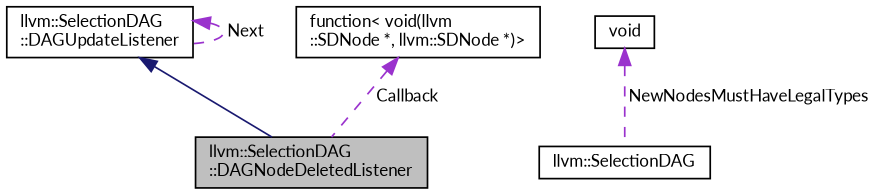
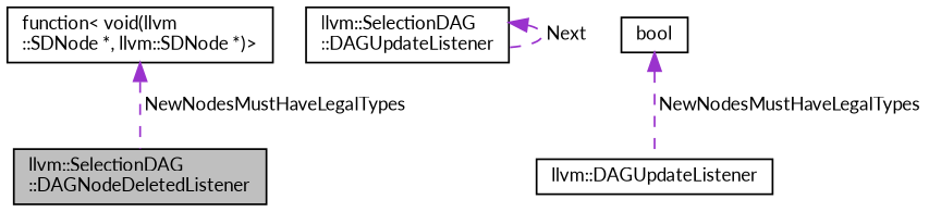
  digraph {
    fontname=Lato
    rankdir=TB
    node [color=black fontname=Lato fontsize=10 shape=box]
    edge [color=darkorchid3 dir=back fontname=Lato fontsize=10 labelfontname=Helvetica labelfontsize=10 style=dashed]
    n1 [fillcolor=grey75 fontcolor=black height=0.2 label="llvm::SelectionDAG\l::DAGNodeDeletedListener" style=filled width=0.4]
    n2 [height=0.2 label="llvm::SelectionDAG\l::DAGUpdateListener" width=0.4]
-   n3 [height=0.2 label="llvm::SelectionDAG" width=0.4]
-   n4 [height=0.2 label=void width=0.4]
+   n3 [height=0.2 label="llvm::DAGUpdateListener" width=0.4]
+   n4 [height=0.2 label=bool width=0.4]
    n5 [height=0.2 label="function\< void(llvm\l::SDNode *, llvm::SDNode *)\>" width=0.4]
-   n2 -> n1 [color=midnightblue style=solid]
    n2 -> n2 [label=" Next"]
    n4 -> n3 [label=" NewNodesMustHaveLegalTypes"]
-   n5 -> n1 [label=" Callback"]
+   n5 -> n1 [label=" NewNodesMustHaveLegalTypes"]
  }
